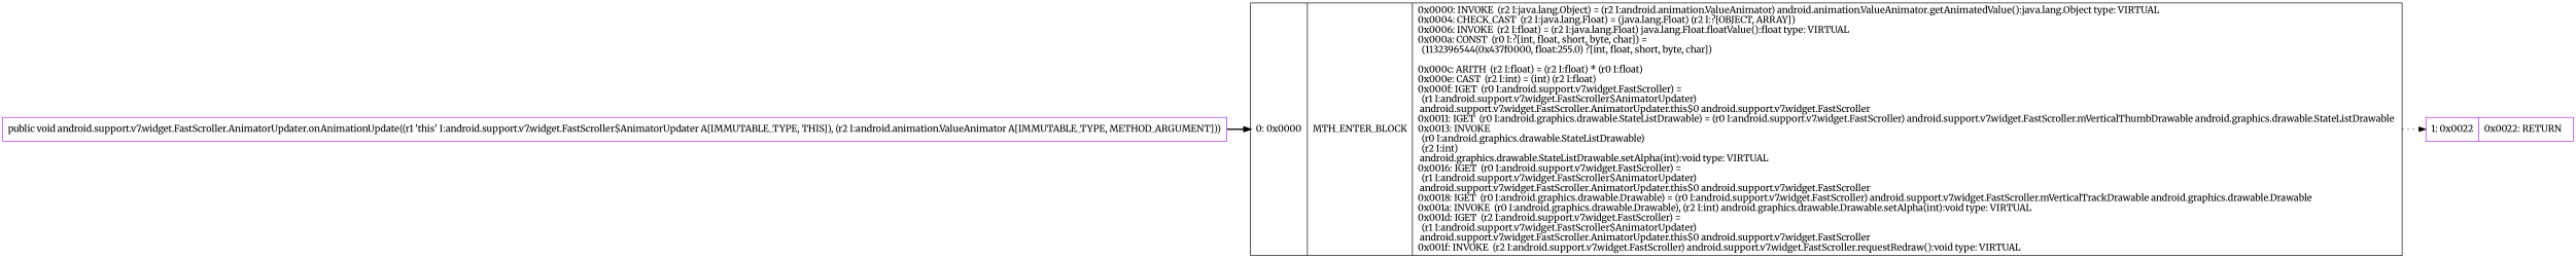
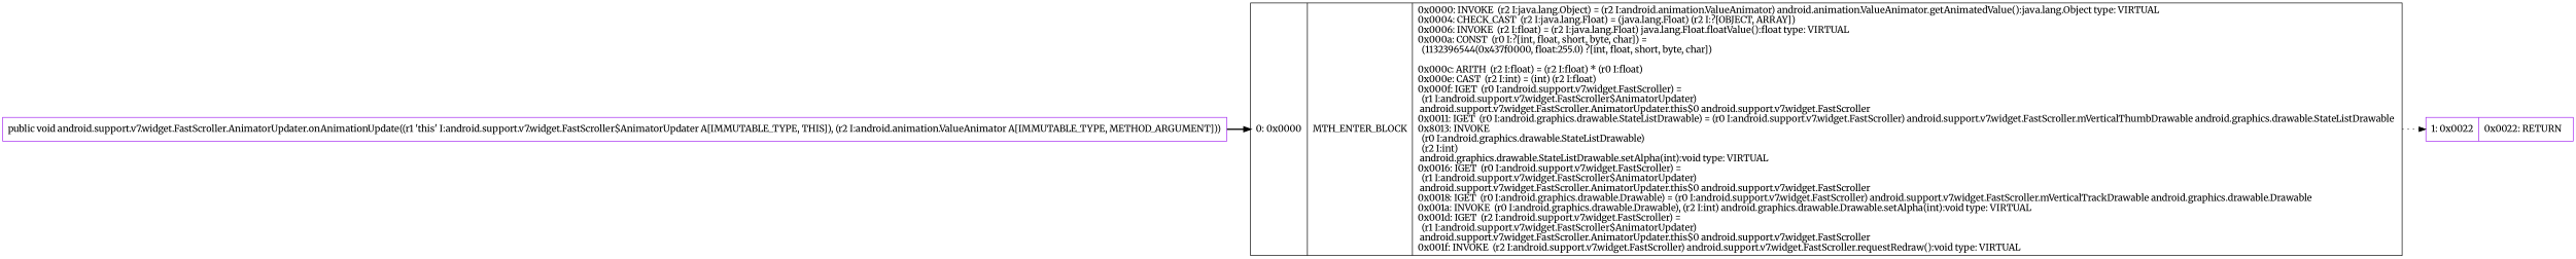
  digraph {
    rankdir=LR
    fontname=Merriweather
    node [shape=record color=purple fontname=Merriweather]
    edge [fontname=Merriweather]
-   n1 [label="{0\:\ 0x0000|MTH_ENTER_BLOCK\l|0x0000: INVOKE  (r2 I:java.lang.Object) = (r2 I:android.animation.ValueAnimator) android.animation.ValueAnimator.getAnimatedValue():java.lang.Object type: VIRTUAL \l0x0004: CHECK_CAST  (r2 I:java.lang.Float) = (java.lang.Float) (r2 I:?[OBJECT, ARRAY]) \l0x0006: INVOKE  (r2 I:float) = (r2 I:java.lang.Float) java.lang.Float.floatValue():float type: VIRTUAL \l0x000a: CONST  (r0 I:?[int, float, short, byte, char]) = \l  (1132396544(0x437f0000, float:255.0) ?[int, float, short, byte, char])\l \l0x000c: ARITH  (r2 I:float) = (r2 I:float) * (r0 I:float) \l0x000e: CAST  (r2 I:int) = (int) (r2 I:float) \l0x000f: IGET  (r0 I:android.support.v7.widget.FastScroller) = \l  (r1 I:android.support.v7.widget.FastScroller$AnimatorUpdater)\l android.support.v7.widget.FastScroller.AnimatorUpdater.this$0 android.support.v7.widget.FastScroller \l0x0011: IGET  (r0 I:android.graphics.drawable.StateListDrawable) = (r0 I:android.support.v7.widget.FastScroller) android.support.v7.widget.FastScroller.mVerticalThumbDrawable android.graphics.drawable.StateListDrawable \l0x0013: INVOKE  \l  (r0 I:android.graphics.drawable.StateListDrawable)\l  (r2 I:int)\l android.graphics.drawable.StateListDrawable.setAlpha(int):void type: VIRTUAL \l0x0016: IGET  (r0 I:android.support.v7.widget.FastScroller) = \l  (r1 I:android.support.v7.widget.FastScroller$AnimatorUpdater)\l android.support.v7.widget.FastScroller.AnimatorUpdater.this$0 android.support.v7.widget.FastScroller \l0x0018: IGET  (r0 I:android.graphics.drawable.Drawable) = (r0 I:android.support.v7.widget.FastScroller) android.support.v7.widget.FastScroller.mVerticalTrackDrawable android.graphics.drawable.Drawable \l0x001a: INVOKE  (r0 I:android.graphics.drawable.Drawable), (r2 I:int) android.graphics.drawable.Drawable.setAlpha(int):void type: VIRTUAL \l0x001d: IGET  (r2 I:android.support.v7.widget.FastScroller) = \l  (r1 I:android.support.v7.widget.FastScroller$AnimatorUpdater)\l android.support.v7.widget.FastScroller.AnimatorUpdater.this$0 android.support.v7.widget.FastScroller \l0x001f: INVOKE  (r2 I:android.support.v7.widget.FastScroller) android.support.v7.widget.FastScroller.requestRedraw():void type: VIRTUAL \l}" color=black]
+   n1 [label="{0\:\ 0x0000|MTH_ENTER_BLOCK\l|0x0000: INVOKE  (r2 I:java.lang.Object) = (r2 I:android.animation.ValueAnimator) android.animation.ValueAnimator.getAnimatedValue():java.lang.Object type: VIRTUAL \l0x0004: CHECK_CAST  (r2 I:java.lang.Float) = (java.lang.Float) (r2 I:?[OBJECT, ARRAY]) \l0x0006: INVOKE  (r2 I:float) = (r2 I:java.lang.Float) java.lang.Float.floatValue():float type: VIRTUAL \l0x000a: CONST  (r0 I:?[int, float, short, byte, char]) = \l  (1132396544(0x437f0000, float:255.0) ?[int, float, short, byte, char])\l \l0x000c: ARITH  (r2 I:float) = (r2 I:float) * (r0 I:float) \l0x000e: CAST  (r2 I:int) = (int) (r2 I:float) \l0x000f: IGET  (r0 I:android.support.v7.widget.FastScroller) = \l  (r1 I:android.support.v7.widget.FastScroller$AnimatorUpdater)\l android.support.v7.widget.FastScroller.AnimatorUpdater.this$0 android.support.v7.widget.FastScroller \l0x0011: IGET  (r0 I:android.graphics.drawable.StateListDrawable) = (r0 I:android.support.v7.widget.FastScroller) android.support.v7.widget.FastScroller.mVerticalThumbDrawable android.graphics.drawable.StateListDrawable \l0x8013: INVOKE  \l  (r0 I:android.graphics.drawable.StateListDrawable)\l  (r2 I:int)\l android.graphics.drawable.StateListDrawable.setAlpha(int):void type: VIRTUAL \l0x0016: IGET  (r0 I:android.support.v7.widget.FastScroller) = \l  (r1 I:android.support.v7.widget.FastScroller$AnimatorUpdater)\l android.support.v7.widget.FastScroller.AnimatorUpdater.this$0 android.support.v7.widget.FastScroller \l0x0018: IGET  (r0 I:android.graphics.drawable.Drawable) = (r0 I:android.support.v7.widget.FastScroller) android.support.v7.widget.FastScroller.mVerticalTrackDrawable android.graphics.drawable.Drawable \l0x001a: INVOKE  (r0 I:android.graphics.drawable.Drawable), (r2 I:int) android.graphics.drawable.Drawable.setAlpha(int):void type: VIRTUAL \l0x001d: IGET  (r2 I:android.support.v7.widget.FastScroller) = \l  (r1 I:android.support.v7.widget.FastScroller$AnimatorUpdater)\l android.support.v7.widget.FastScroller.AnimatorUpdater.this$0 android.support.v7.widget.FastScroller \l0x001f: INVOKE  (r2 I:android.support.v7.widget.FastScroller) android.support.v7.widget.FastScroller.requestRedraw():void type: VIRTUAL \l}" color=black]
    n2 [label="{1\:\ 0x0022|0x0022: RETURN   \l}"]
    n3 [label="{public void android.support.v7.widget.FastScroller.AnimatorUpdater.onAnimationUpdate((r1 'this' I:android.support.v7.widget.FastScroller$AnimatorUpdater A[IMMUTABLE_TYPE, THIS]), (r2 I:android.animation.ValueAnimator A[IMMUTABLE_TYPE, METHOD_ARGUMENT])) }"]
    n1 -> n2 [style=dotted]
    n3 -> n1 [style=bold]
  }
